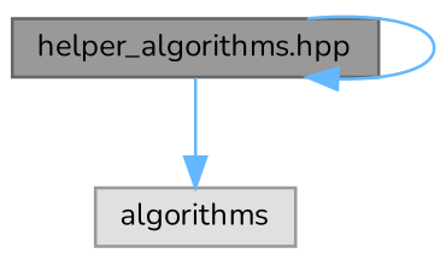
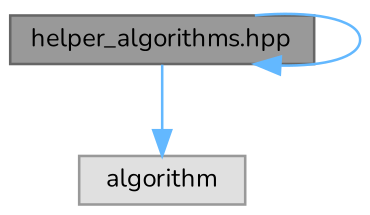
  digraph {
    fontname=Nunito
    node [fontname=Nunito fontsize=10 shape=box style=filled]
    edge [color=steelblue1 fontname=Nunito fontsize=10 labelfontname=Helvetica labelfontsize=10 style=solid]
    n1 [color=gray40 fillcolor=grey60 fontcolor=black height=0.2 label="helper_algorithms.hpp" width=0.4]
-   n2 [color=grey60 fillcolor="#E0E0E0" height=0.2 label=algorithms width=0.4]
+   n2 [color=grey60 fillcolor="#E0E0E0" height=0.2 label=algorithm width=0.4]
    n1 -> n1
    n1 -> n2
  }
